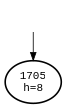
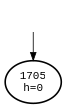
  digraph {
    fontname="Liberation Mono"
    node [fontname="Liberation Mono"]
    DUMMY [style=invis]
-   n2 [label="1705\nh=8" penwidth=2]
+   n2 [label="1705\nh=0" penwidth=2]
    DUMMY -> n2 [fontname="Liberation Mono"]
  }
